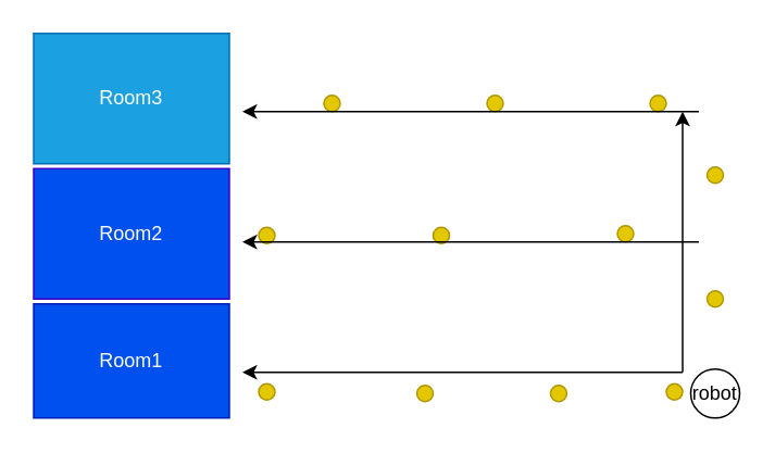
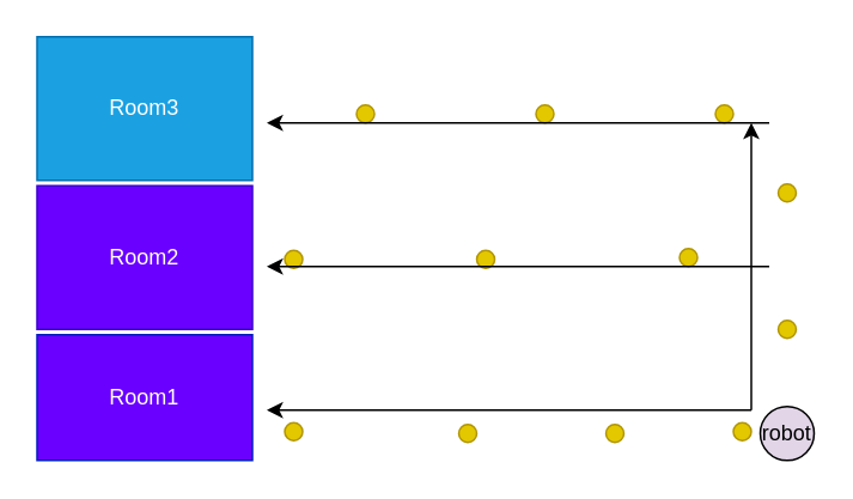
  <mxCell id="0" />
  <mxCell id="1" parent="0" />
- <mxCell id="2" value="Room1" style="rounded=0;whiteSpace=wrap;html=1;fillColor=#0050ef;strokeColor=#001DBC;fontColor=#ffffff;" parent="1" vertex="1"><mxGeometry x="20" y="186" width="120" height="70" as="geometry" /></mxCell>
- <mxCell id="3" value="Room2" style="rounded=0;whiteSpace=wrap;html=1;fillColor=#0050ef;strokeColor=#3700CC;fontColor=#ffffff;" parent="1" vertex="1"><mxGeometry x="20" y="103" width="120" height="80" as="geometry" /></mxCell>
+ <mxCell id="2" value="Room1" style="rounded=0;whiteSpace=wrap;html=1;fillColor=#6a00ff;strokeColor=#001DBC;fontColor=#ffffff;" parent="1" vertex="1"><mxGeometry x="20" y="186" width="120" height="70" as="geometry" /></mxCell>
+ <mxCell id="3" value="Room2" style="rounded=0;whiteSpace=wrap;html=1;fillColor=#6a00ff;strokeColor=#3700CC;fontColor=#ffffff;" parent="1" vertex="1"><mxGeometry x="20" y="103" width="120" height="80" as="geometry" /></mxCell>
  <mxCell id="4" value="Room3" style="rounded=0;whiteSpace=wrap;html=1;fillColor=#1ba1e2;strokeColor=#006EAF;fontColor=#ffffff;" parent="1" vertex="1"><mxGeometry x="20" y="20" width="120" height="80" as="geometry" /></mxCell>
- <mxCell id="5" value="robot" style="ellipse;whiteSpace=wrap;html=1;aspect=fixed;" parent="1" vertex="1"><mxGeometry x="423" y="226" width="30" height="30" as="geometry" /></mxCell>
+ <mxCell id="5" value="robot" style="ellipse;whiteSpace=wrap;html=1;aspect=fixed;fillColor=#e1d5e7;" parent="1" vertex="1"><mxGeometry x="423" y="226" width="30" height="30" as="geometry" /></mxCell>
  <mxCell id="6" value="" style="ellipse;whiteSpace=wrap;html=1;aspect=fixed;fillColor=#e3c800;strokeColor=#B09500;fontColor=#ffffff;" parent="1" vertex="1"><mxGeometry x="408" y="235" width="10" height="10" as="geometry" /></mxCell>
  <mxCell id="7" value="" style="ellipse;whiteSpace=wrap;html=1;aspect=fixed;fillColor=#e3c800;strokeColor=#B09500;fontColor=#ffffff;" parent="1" vertex="1"><mxGeometry x="433" y="178" width="10" height="10" as="geometry" /></mxCell>
  <mxCell id="8" value="" style="ellipse;whiteSpace=wrap;html=1;aspect=fixed;fillColor=#e3c800;strokeColor=#B09500;fontColor=#ffffff;" parent="1" vertex="1"><mxGeometry x="433" y="102" width="10" height="10" as="geometry" /></mxCell>
  <mxCell id="9" value="" style="ellipse;whiteSpace=wrap;html=1;aspect=fixed;fillColor=#e3c800;strokeColor=#B09500;fontColor=#ffffff;" parent="1" vertex="1"><mxGeometry x="398" y="58" width="10" height="10" as="geometry" /></mxCell>
  <mxCell id="10" value="" style="ellipse;whiteSpace=wrap;html=1;aspect=fixed;fillColor=#e3c800;strokeColor=#B09500;fontColor=#ffffff;" parent="1" vertex="1"><mxGeometry x="298" y="58" width="10" height="10" as="geometry" /></mxCell>
  <mxCell id="11" value="" style="ellipse;whiteSpace=wrap;html=1;aspect=fixed;fillColor=#e3c800;strokeColor=#B09500;fontColor=#ffffff;" parent="1" vertex="1"><mxGeometry x="198" y="58" width="10" height="10" as="geometry" /></mxCell>
  <mxCell id="12" value="" style="ellipse;whiteSpace=wrap;html=1;aspect=fixed;fillColor=#e3c800;strokeColor=#B09500;fontColor=#ffffff;" parent="1" vertex="1"><mxGeometry x="337" y="236" width="10" height="10" as="geometry" /></mxCell>
  <mxCell id="13" value="" style="ellipse;whiteSpace=wrap;html=1;aspect=fixed;fillColor=#e3c800;strokeColor=#B09500;fontColor=#ffffff;" parent="1" vertex="1"><mxGeometry x="255" y="236" width="10" height="10" as="geometry" /></mxCell>
  <mxCell id="14" value="" style="ellipse;whiteSpace=wrap;html=1;aspect=fixed;fillColor=#e3c800;strokeColor=#B09500;fontColor=#ffffff;" parent="1" vertex="1"><mxGeometry x="158" y="235" width="10" height="10" as="geometry" /></mxCell>
  <mxCell id="15" value="" style="ellipse;whiteSpace=wrap;html=1;aspect=fixed;fillColor=#e3c800;strokeColor=#B09500;fontColor=#ffffff;" parent="1" vertex="1"><mxGeometry x="378" y="138" width="10" height="10" as="geometry" /></mxCell>
  <mxCell id="16" value="" style="ellipse;whiteSpace=wrap;html=1;aspect=fixed;fillColor=#e3c800;strokeColor=#B09500;fontColor=#ffffff;" parent="1" vertex="1"><mxGeometry x="265" y="139" width="10" height="10" as="geometry" /></mxCell>
  <mxCell id="17" value="" style="ellipse;whiteSpace=wrap;html=1;aspect=fixed;fillColor=#e3c800;strokeColor=#B09500;fontColor=#ffffff;" parent="1" vertex="1"><mxGeometry x="158" y="139" width="10" height="10" as="geometry" /></mxCell>
  <mxCell id="18" value="" style="endArrow=classic;html=1;" edge="1" parent="1"><mxGeometry width="50" height="50" relative="1" as="geometry"><mxPoint x="418" y="228" as="sourcePoint" /><mxPoint x="418" y="68" as="targetPoint" /></mxGeometry></mxCell>
  <mxCell id="19" value="" style="endArrow=classic;html=1;" edge="1" parent="1"><mxGeometry width="50" height="50" relative="1" as="geometry"><mxPoint x="428" y="68" as="sourcePoint" /><mxPoint x="148" y="68" as="targetPoint" /></mxGeometry></mxCell>
  <mxCell id="20" value="" style="endArrow=classic;html=1;" edge="1" parent="1"><mxGeometry width="50" height="50" relative="1" as="geometry"><mxPoint x="418" y="228" as="sourcePoint" /><mxPoint x="148" y="228" as="targetPoint" /></mxGeometry></mxCell>
  <mxCell id="21" value="" style="endArrow=classic;html=1;" edge="1" parent="1"><mxGeometry width="50" height="50" relative="1" as="geometry"><mxPoint x="428" y="148" as="sourcePoint" /><mxPoint x="148" y="148" as="targetPoint" /></mxGeometry></mxCell>
